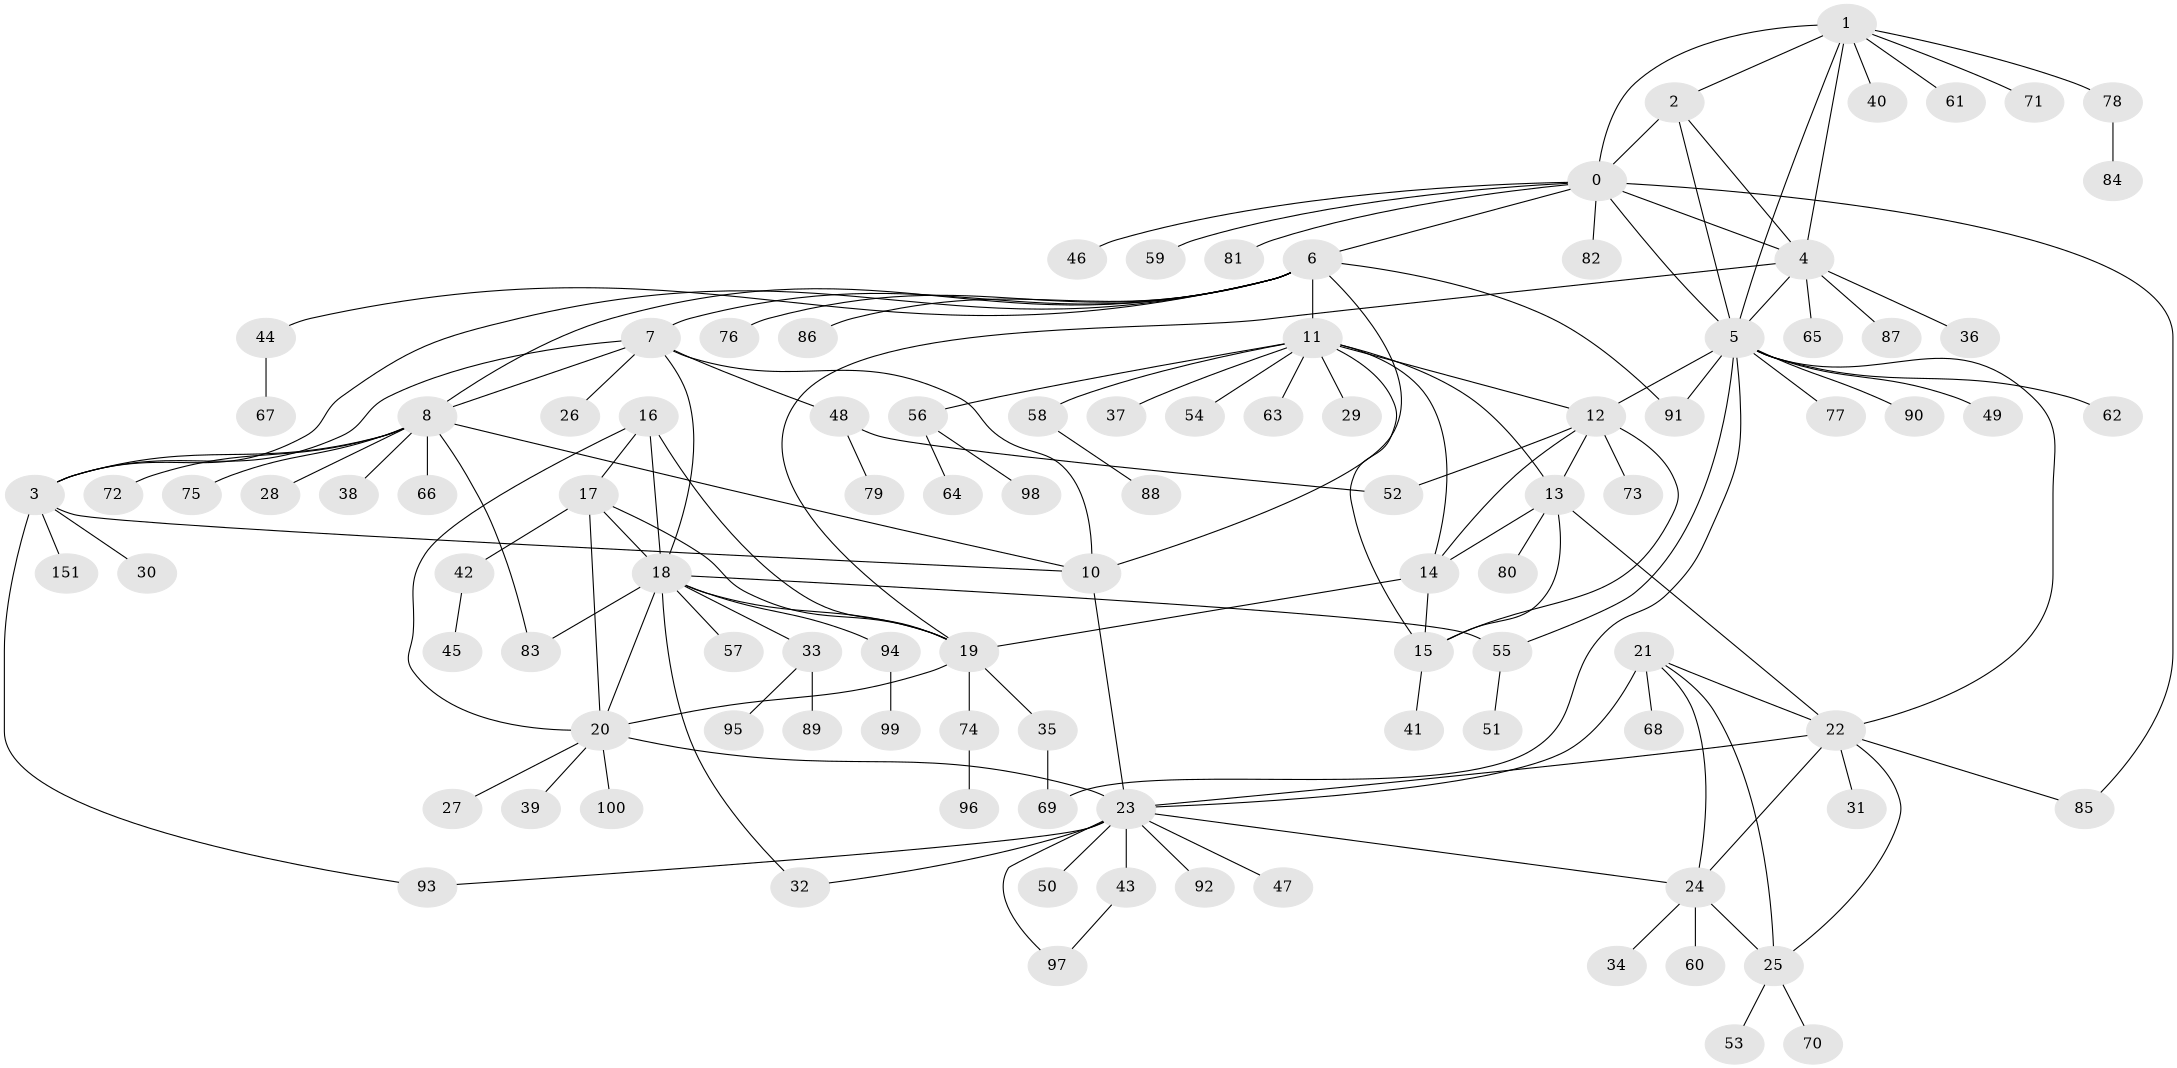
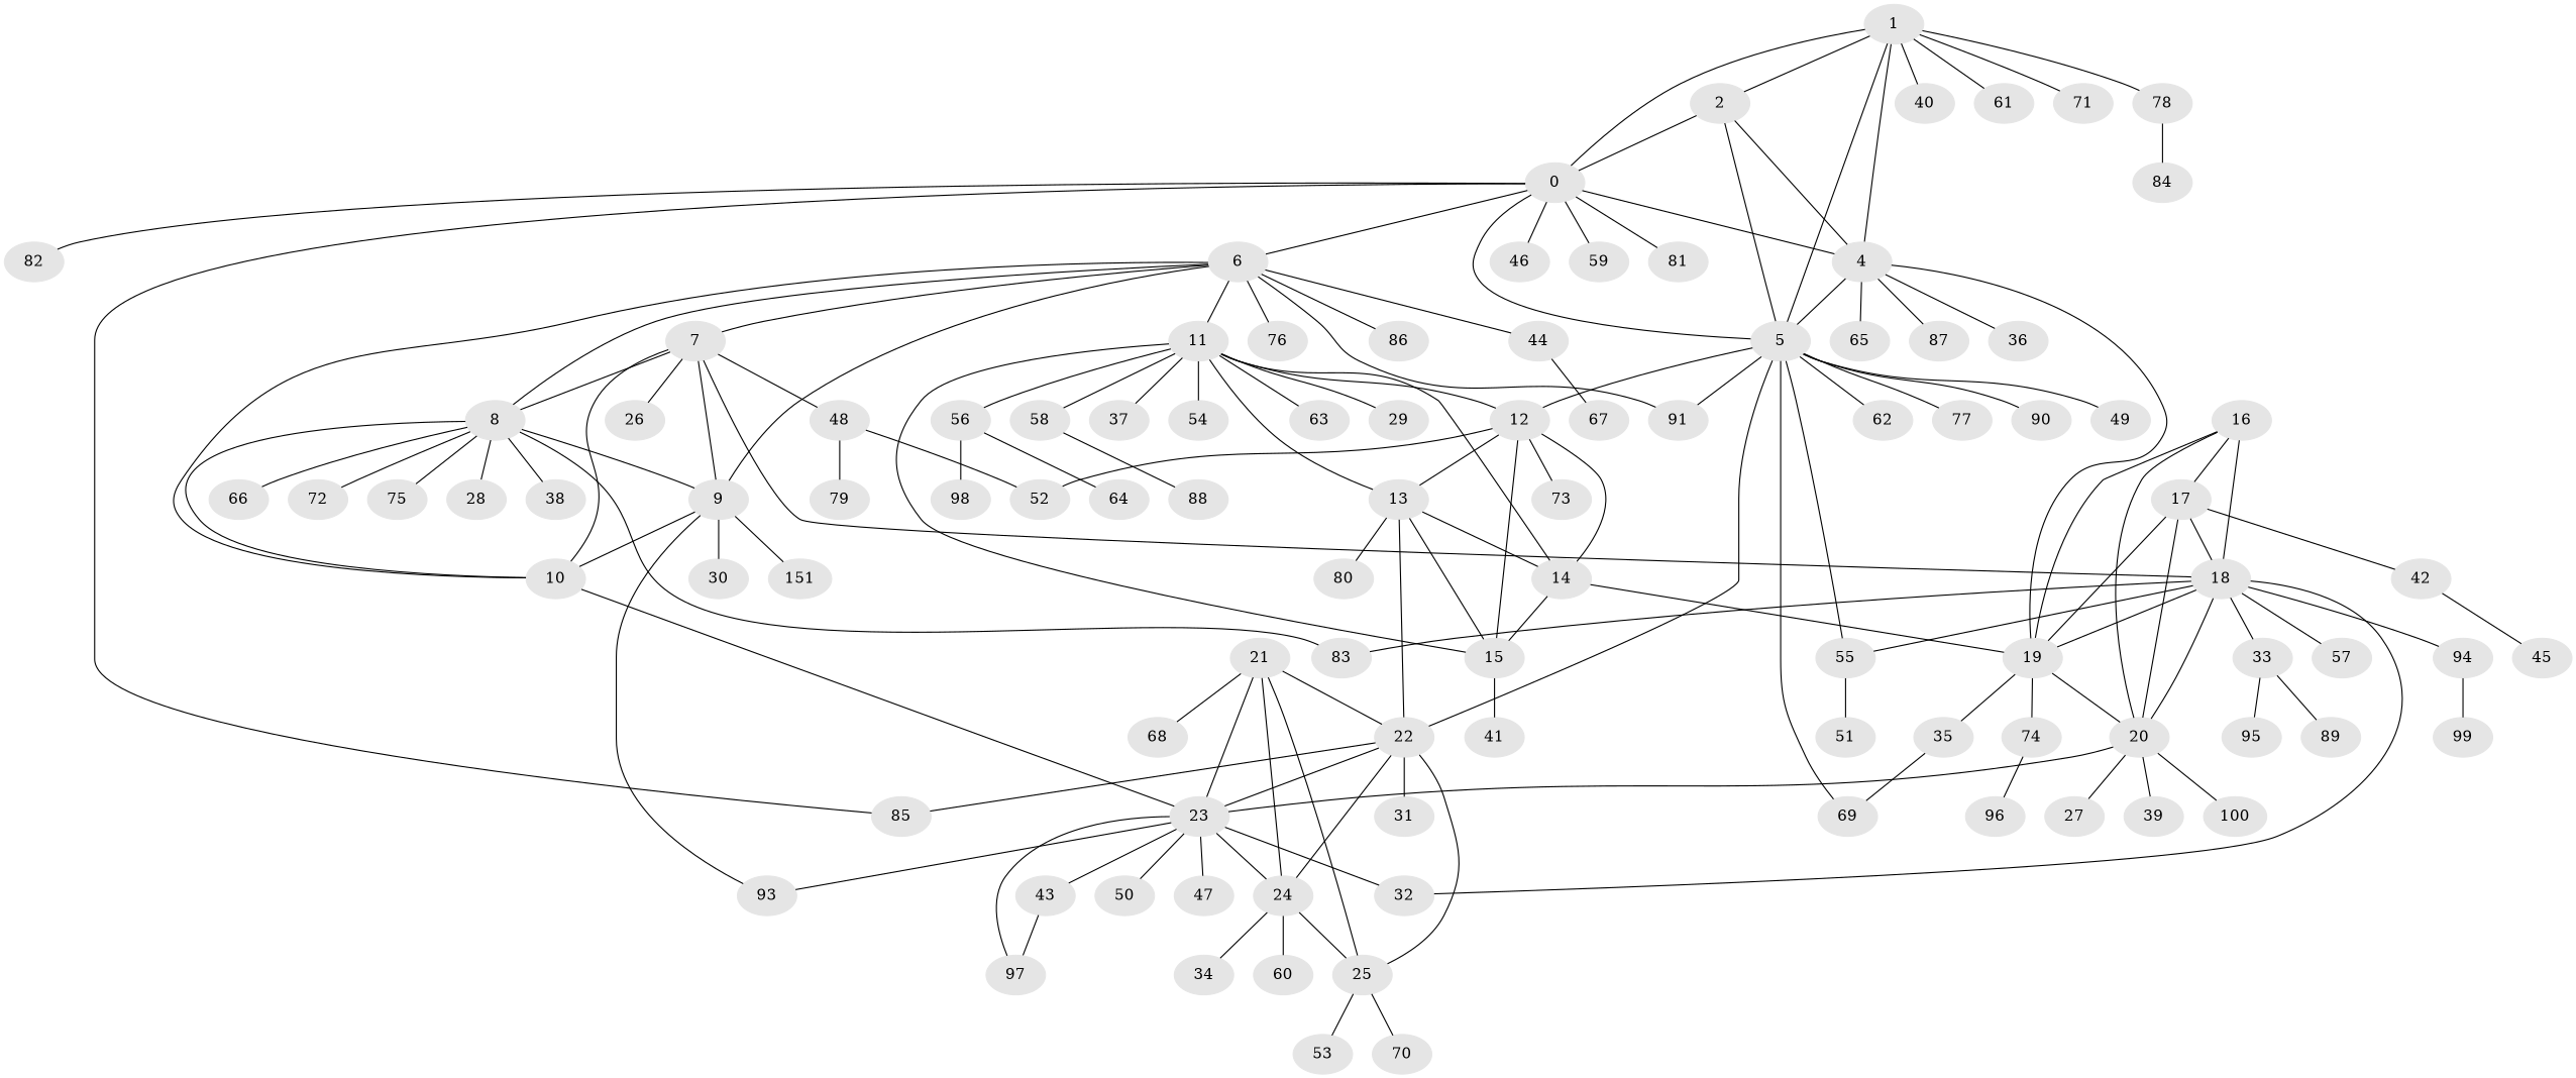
  graph {
    node [color=gray90 style=filled]
    1
    2
    n3 [label=0]
    4
    5
    40
    61
    71
    78
    6
    46
    59
    81
    82
    85
    19
    36
    65
    87
    12
    22
    49
    55
    62
    69
    77
    90
    91
    84
    7
    8
-   9 [label=3]
+   9
    10
    11
    44
    76
    86
    20
    35
    74
    13
    14
    15
    52
    73
    23
    24
    25
    31
    51
    18
    26
    48
    28
    38
    66
    72
    75
    83
    30
    93
    n62 [label=151]
    29
    37
    54
    56
    58
    63
    67
    32
    33
    57
    94
    79
    43
    47
    50
-   92
    97
    80
    41
    64
    98
    88
    16
    17
    42
    27
    39
    100
    45
    89
    95
    99
    96
    21
    68
    34
    60
    53
    70
    1 -- 2
    1 -- n3
    1 -- 4
    1 -- 5
    1 -- 40
    1 -- 61
    1 -- 71
    1 -- 78
    2 -- n3
    2 -- 4
    2 -- 5
    n3 -- 4
    n3 -- 5
    n3 -- 6
    n3 -- 46
    n3 -- 59
    n3 -- 81
    n3 -- 82
    n3 -- 85
    4 -- 5
    4 -- 19
    4 -- 36
    4 -- 65
    4 -- 87
    5 -- 12
    5 -- 22
    5 -- 49
    5 -- 55
    5 -- 62
    5 -- 69
    5 -- 77
    5 -- 90
    5 -- 91
    78 -- 84
    6 -- 91
    6 -- 7
    6 -- 8
    6 -- 9
    6 -- 10
    6 -- 11
    6 -- 44
    6 -- 76
    6 -- 86
    19 -- 20
    19 -- 35
    19 -- 74
    12 -- 13
    12 -- 14
    12 -- 15
    12 -- 52
    12 -- 73
    22 -- 85
    22 -- 23
    22 -- 24
    22 -- 25
    22 -- 31
    55 -- 51
    7 -- 8
    7 -- 9
    7 -- 10
    7 -- 18
    7 -- 26
    7 -- 48
    8 -- 9
    8 -- 10
    8 -- 28
    8 -- 38
    8 -- 66
    8 -- 72
    8 -- 75
    8 -- 83
    9 -- 10
    9 -- 30
    9 -- 93
    9 -- n62
    10 -- 23
    11 -- 12
    11 -- 13
    11 -- 14
    11 -- 15
    11 -- 29
    11 -- 37
    11 -- 54
    11 -- 56
    11 -- 58
    11 -- 63
    44 -- 67
    20 -- 23
    20 -- 27
    20 -- 39
    20 -- 100
    35 -- 69
    74 -- 96
    13 -- 22
    13 -- 14
    13 -- 15
    13 -- 80
    14 -- 19
    14 -- 15
    15 -- 41
    23 -- 24
    23 -- 93
    23 -- 32
    23 -- 43
    23 -- 47
    23 -- 50
-   23 -- 92
    23 -- 97
    24 -- 25
    24 -- 34
    24 -- 60
    25 -- 53
    25 -- 70
    18 -- 19
    18 -- 55
    18 -- 20
    18 -- 83
    18 -- 32
    18 -- 33
    18 -- 57
    18 -- 94
    48 -- 52
    48 -- 79
    56 -- 64
    56 -- 98
    58 -- 88
    33 -- 89
    33 -- 95
    94 -- 99
    43 -- 97
    16 -- 19
    16 -- 20
    16 -- 18
    16 -- 17
    17 -- 19
    17 -- 20
    17 -- 18
    17 -- 42
    42 -- 45
    21 -- 22
    21 -- 23
    21 -- 24
    21 -- 25
    21 -- 68
  }
